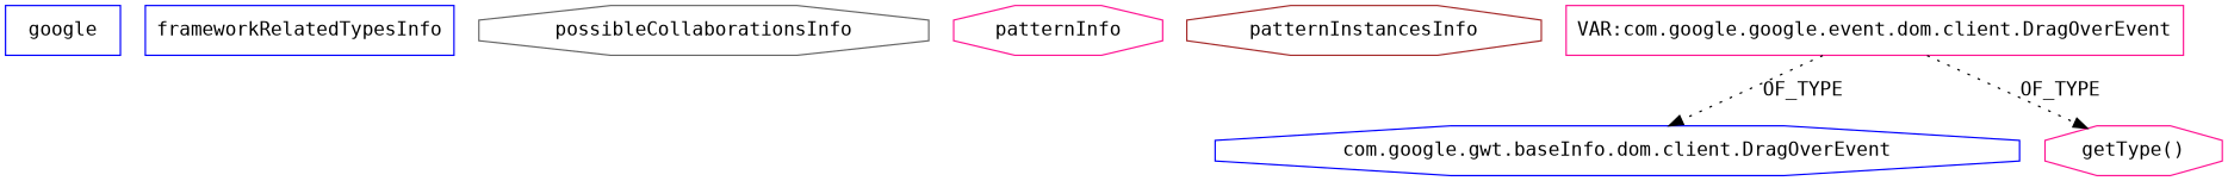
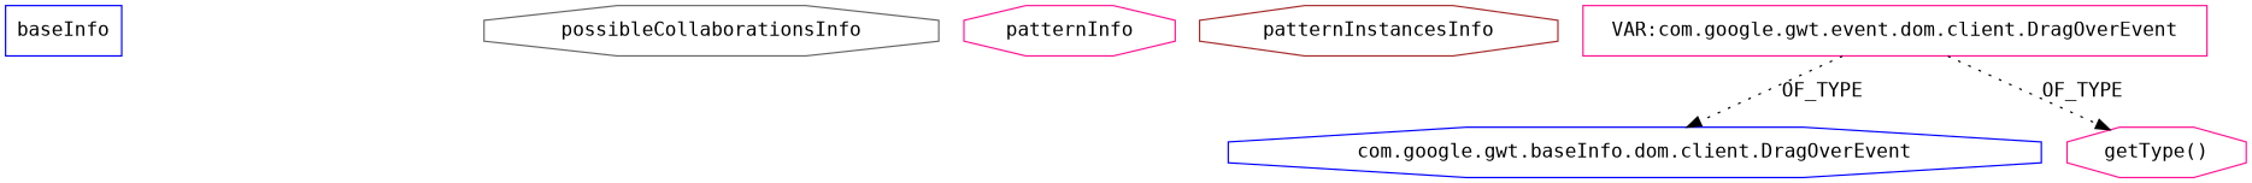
  digraph {
    fontname="DejaVu Sans Mono"
    node [color=blue fontname="DejaVu Sans Mono" shape=octagon]
    edge [fontname="DejaVu Sans Mono" style=dotted]
-   baseInfo [category=pattern graphId=1917 isAnonymous=false possibleRelation=false shape=box label=google]
-   frameworkRelatedTypesInfo [shape=box]
+   baseInfo [category=pattern graphId=1917 isAnonymous=false possibleRelation=false shape=box]
    possibleCollaborationsInfo [color=gray40]
    patternInfo [color=deeppink frequency=2.0 patternRootClient=null]
    patternInstancesInfo [0="cbopp-gwt-taglist~/cbopp-gwt-taglist/gwt-taglist-master/src/main/java/com/virilis_software/gwt/taglist/client/comp/tag/TagView.java~TagView~1029" 1="laaglu-lib-gwt-file~/laaglu-lib-gwt-file/lib-gwt-file-master/src/main/java/org/vectomatic/dnd/DropPanel.java~DropPanel~3455" color=brown]
    n6 [isFrameworkType=false label="com.google.gwt.baseInfo.dom.client.DragOverEvent" vertexType=FRAMEWORK_CLASS_TYPE]
-   n7 [color=deeppink isFrameworkType=false label="VAR:com.google.google.event.dom.client.DragOverEvent" shape=box vertexType=VARIABLE_EXPRESION]
+   n7 [color=deeppink isFrameworkType=false label="VAR:com.google.gwt.event.dom.client.DragOverEvent" shape=box vertexType=VARIABLE_EXPRESION]
    n8 [color=deeppink isFrameworkType=false label="getType()" vertexType=INSIDE_CALL]
    n7 -> n6 [label=OF_TYPE]
    n7 -> n8 [label=OF_TYPE]
  }
